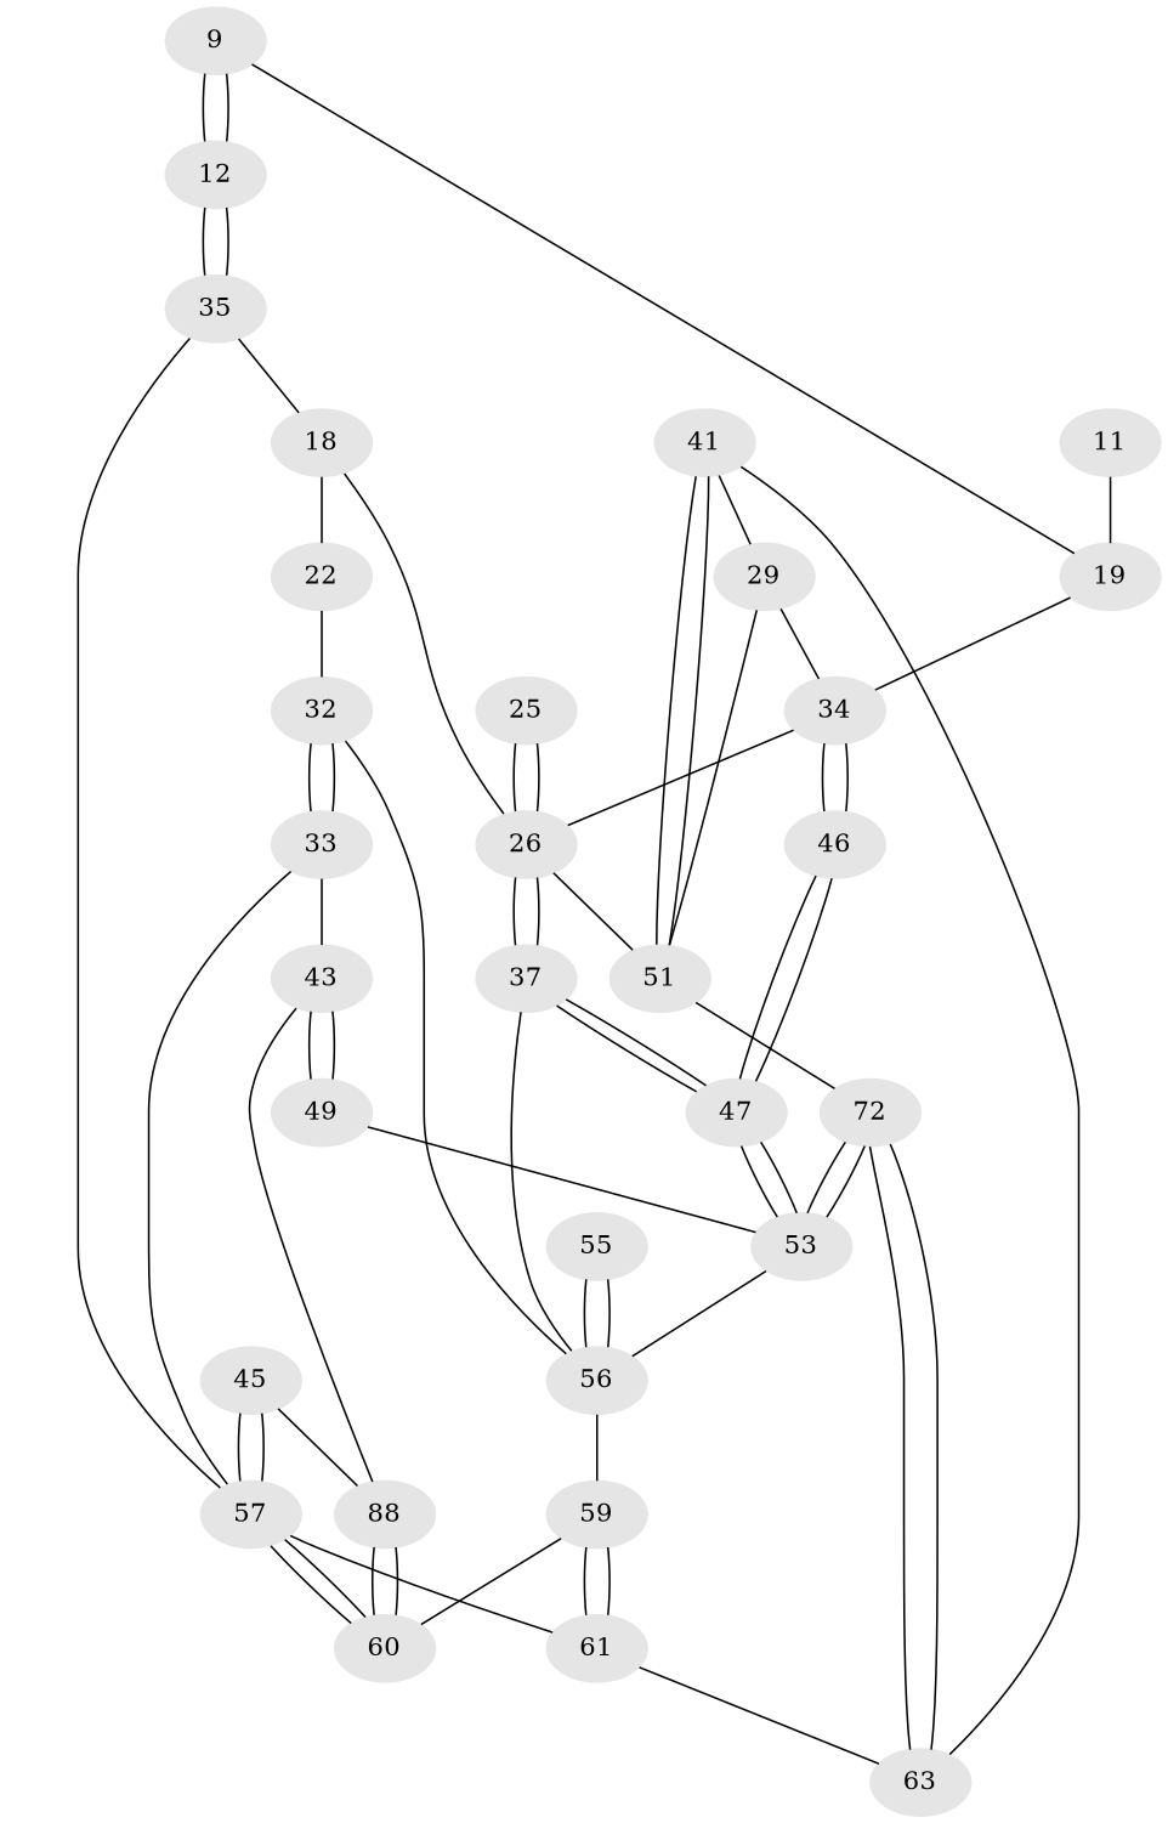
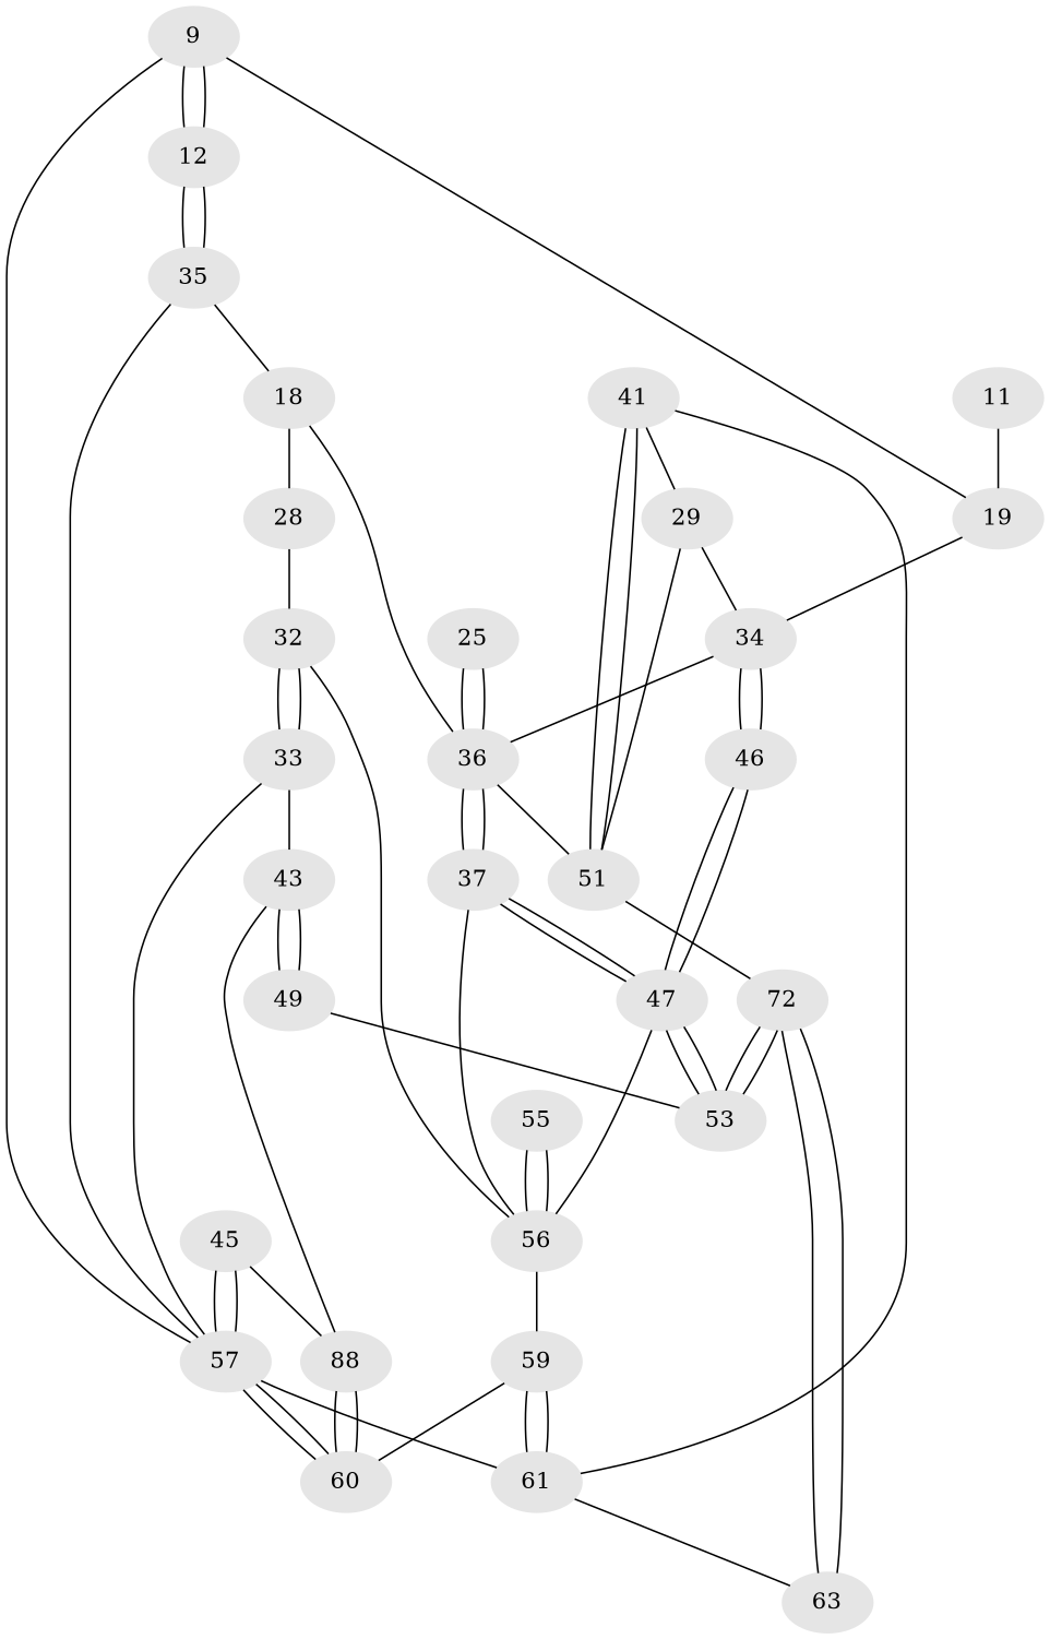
  graph {
    node [color=gray90 style=filled]
    9 [super="+5"]
    12
    19 [super="+16"]
    57 [super="+3+21"]
    n5 [label=35]
    34 [super="+30"]
    61 [super="+40"]
    60
    11 [super="+10+6"]
    29
    51 [super="+48+42"]
    63 [super="+62"]
    18 [super="+13+14+17"]
-   28 [super="+27" label=22]
-   36 [super="+35+24" label=26]
+   28 [super="+27"]
+   36 [super="+35+24"]
    32 [super="+31+26"]
    37
    46
    25
    33
    56 [super="+50+54"]
    n22 [label=72]
    43
    59
    49
    n26 [label=88 super="+44"]
    47
    53
    41
    45
    55
    9 -- 12 [weight=2]
    9 -- 12
    9 -- 19
+   9 -- 57
    12 -- n5
    12 -- n5
    19 -- 34
    57 -- 61 [weight=2]
    57 -- 60
    57 -- 60
    n5 -- 57
    n5 -- 18
    34 -- 36 [weight=2]
    34 -- 46
    34 -- 46
    61 -- 63 [weight=2]
    11 -- 19 [weight=2]
    29 -- 34
    29 -- 51
    51 -- n22
    18 -- 28 [weight=2]
    18 -- 36
    28 -- 32 [weight=2]
    36 -- 51
    36 -- 37
    36 -- 37
    32 -- 33
    32 -- 33
    32 -- 56
    37 -- 56
    37 -- 47
    37 -- 47
    46 -- 47
    46 -- 47
    25 -- 36 [weight=2]
    25 -- 36
    33 -- 57
    33 -- 43
    56 -- 59
    n22 -- 63
    n22 -- 63
    n22 -- 53
    n22 -- 53
    43 -- 49
    43 -- 49
    43 -- n26
    59 -- 61
    59 -- 61
    59 -- 60
    49 -- 53
    n26 -- 60
    n26 -- 60
    47 -- 53
    47 -- 53
-   53 -- 56
-   41 -- 63
+   47 -- 56
+   41 -- 61
    41 -- 29
    41 -- 51 [weight=2]
    41 -- 51
    45 -- 57 [weight=2]
    45 -- 57
    45 -- n26
    55 -- 56 [weight=2]
    55 -- 56
  }
